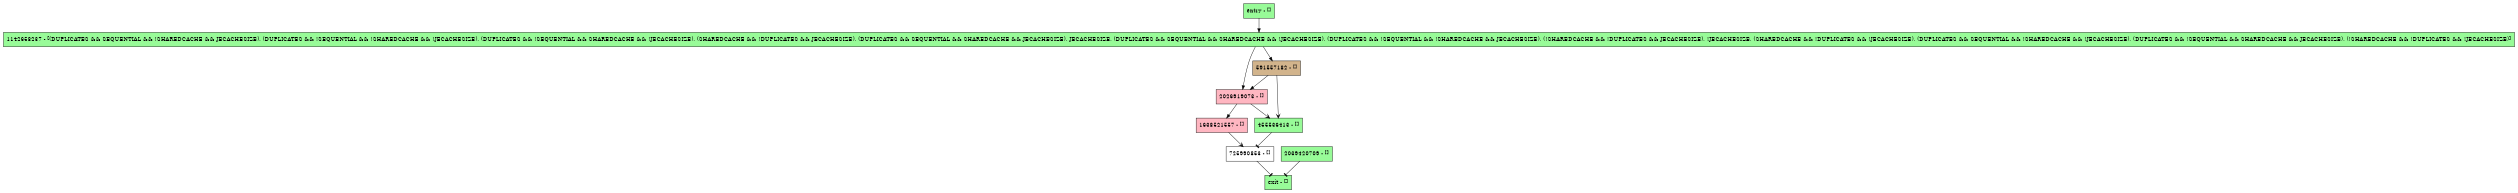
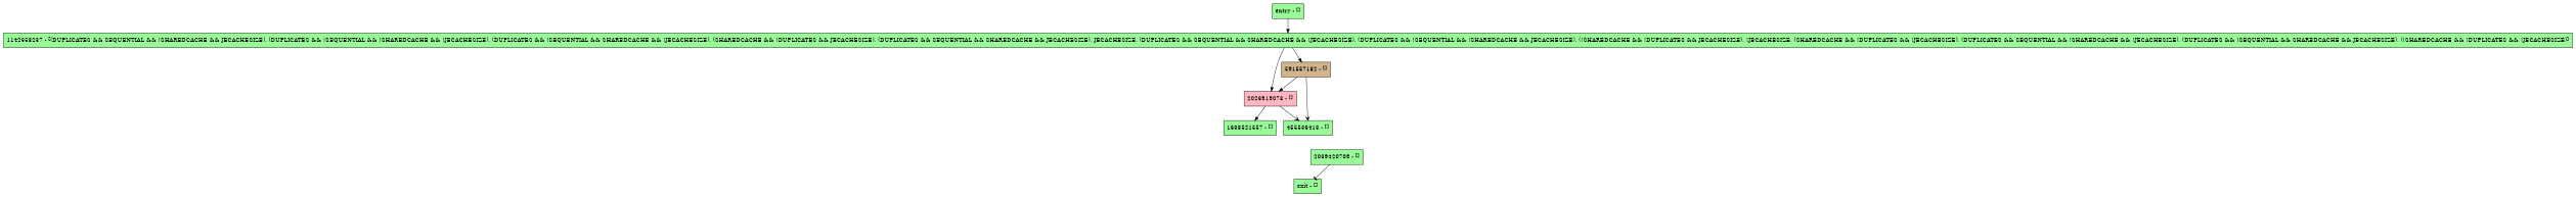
  digraph {
    node [fillcolor=palegreen shape=record style=filled]
    edge [arrowhead=normal]
    n1 [label="entry - []"]
    n2 [label="1142658237 - [(DUPLICATES && SEQUENTIAL && !SHAREDCACHE && JECACHESIZE), (DUPLICATES && !SEQUENTIAL && !SHAREDCACHE && !JECACHESIZE), (DUPLICATES && !SEQUENTIAL && SHAREDCACHE && !JECACHESIZE), (SHAREDCACHE && !DUPLICATES && JECACHESIZE), (DUPLICATES && SEQUENTIAL && SHAREDCACHE && JECACHESIZE), JECACHESIZE, (DUPLICATES && SEQUENTIAL && SHAREDCACHE && !JECACHESIZE), (DUPLICATES && !SEQUENTIAL && !SHAREDCACHE && JECACHESIZE), (!SHAREDCACHE && !DUPLICATES && JECACHESIZE), !JECACHESIZE, (SHAREDCACHE && !DUPLICATES && !JECACHESIZE), (DUPLICATES && SEQUENTIAL && !SHAREDCACHE && !JECACHESIZE), (DUPLICATES && !SEQUENTIAL && SHAREDCACHE && JECACHESIZE), (!SHAREDCACHE && !DUPLICATES && !JECACHESIZE)]"]
    n3 [fillcolor=lightpink label="2026919073 - []"]
    n4 [fillcolor=tan label="591557182 - []"]
    n5 [label="exit - []"]
-   n6 [fillcolor=lightpink label="1638521557 - []"]
-   n7 [fillcolor=white label="725990853 - []"]
+   n6 [label="1638521557 - []"]
    n8 [label="455536413 - []"]
    n9 [label="2039420709 - []"]
    n1 -> n2
    n2 -> n3
    n2 -> n4
    n3 -> n6
    n3 -> n8 [arrowhead=vee]
    n4 -> n3
    n4 -> n8 [arrowhead=vee]
-   n6 -> n7 [arrowhead=vee]
-   n7 -> n5 [arrowhead=tee]
-   n8 -> n7 [arrowhead=tee]
    n9 -> n5 [arrowhead=tee]
  }
